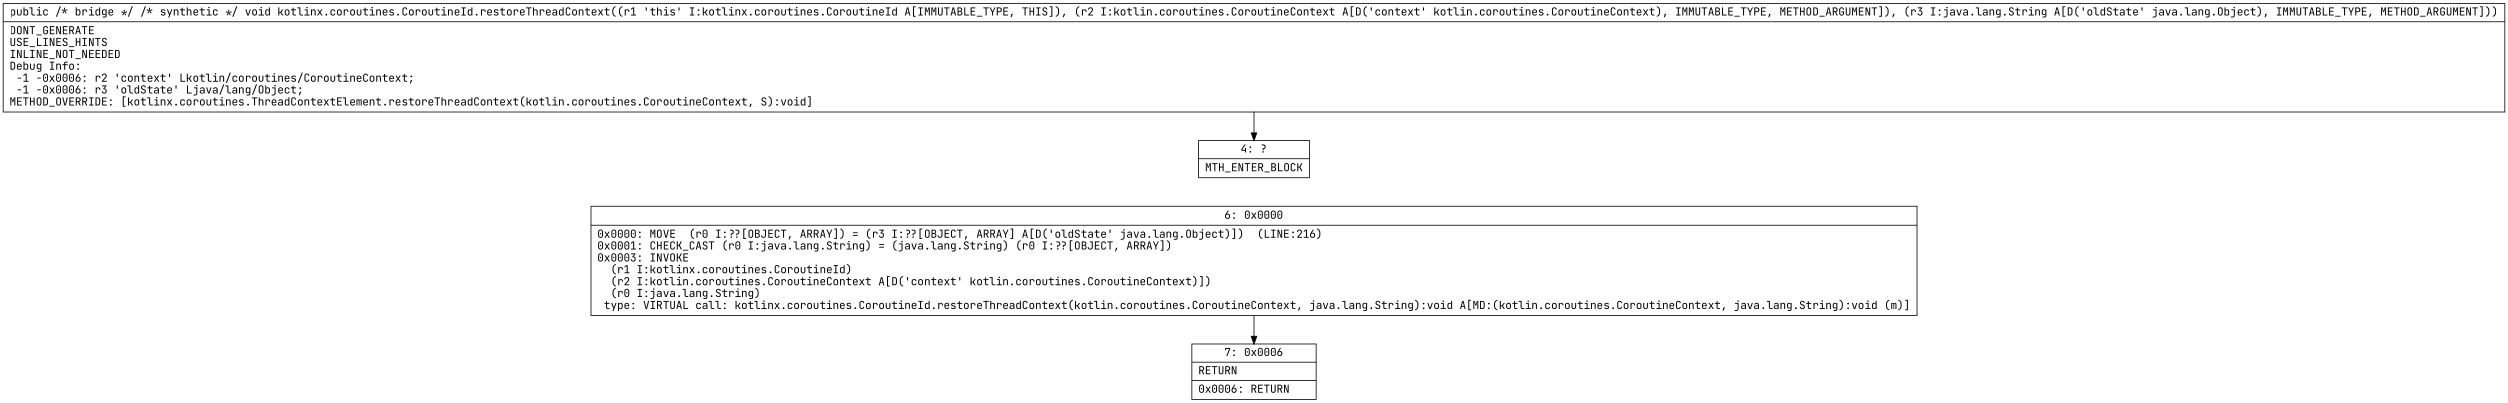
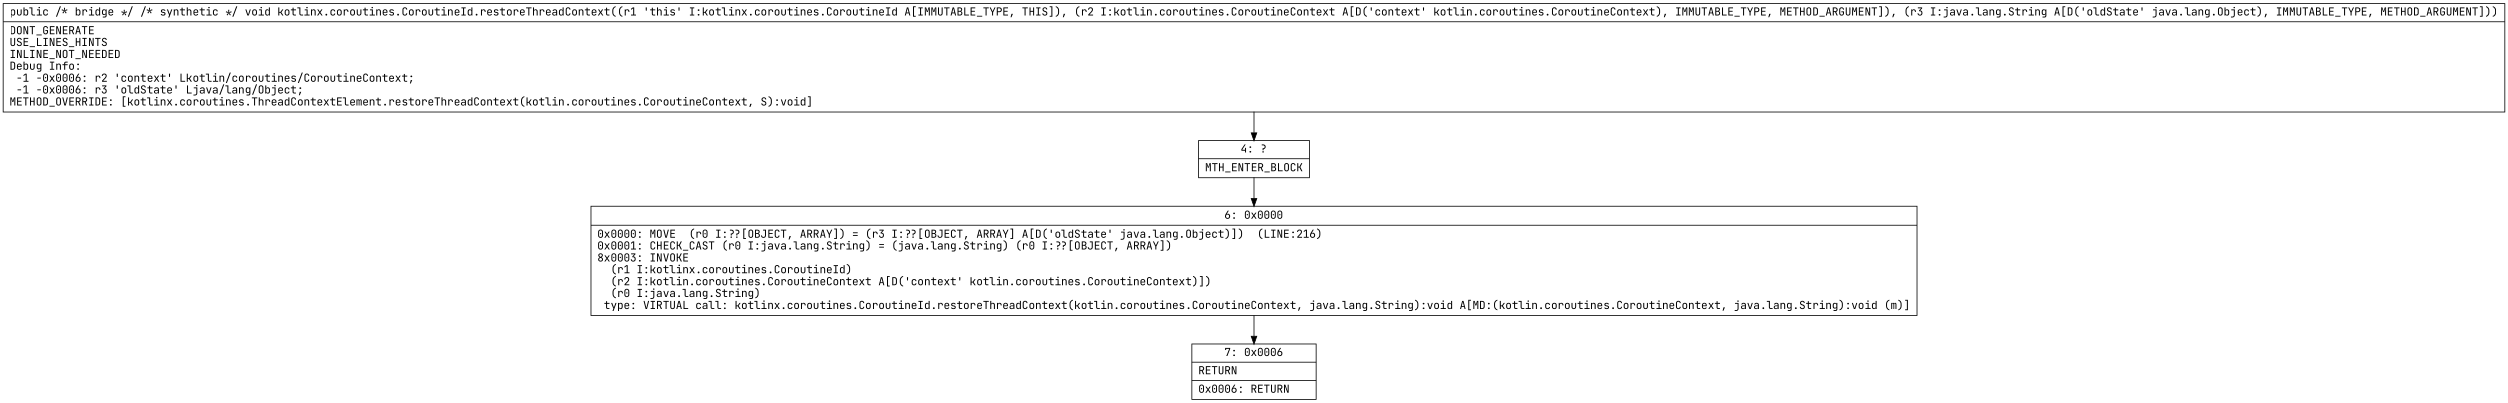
  digraph {
    fontname="JetBrains Mono"
    node [fontname="JetBrains Mono" shape=record]
    edge [fontname="JetBrains Mono"]
    n1 [label="{4\:\ ?|MTH_ENTER_BLOCK\l}"]
-   n2 [label="{6\:\ 0x0000|0x0000: MOVE  (r0 I:??[OBJECT, ARRAY]) = (r3 I:??[OBJECT, ARRAY] A[D('oldState' java.lang.Object)])  (LINE:216)\l0x0001: CHECK_CAST (r0 I:java.lang.String) = (java.lang.String) (r0 I:??[OBJECT, ARRAY]) \l0x0003: INVOKE  \l  (r1 I:kotlinx.coroutines.CoroutineId)\l  (r2 I:kotlin.coroutines.CoroutineContext A[D('context' kotlin.coroutines.CoroutineContext)])\l  (r0 I:java.lang.String)\l type: VIRTUAL call: kotlinx.coroutines.CoroutineId.restoreThreadContext(kotlin.coroutines.CoroutineContext, java.lang.String):void A[MD:(kotlin.coroutines.CoroutineContext, java.lang.String):void (m)]\l}"]
+   n2 [label="{6\:\ 0x0000|0x0000: MOVE  (r0 I:??[OBJECT, ARRAY]) = (r3 I:??[OBJECT, ARRAY] A[D('oldState' java.lang.Object)])  (LINE:216)\l0x0001: CHECK_CAST (r0 I:java.lang.String) = (java.lang.String) (r0 I:??[OBJECT, ARRAY]) \l8x0003: INVOKE  \l  (r1 I:kotlinx.coroutines.CoroutineId)\l  (r2 I:kotlin.coroutines.CoroutineContext A[D('context' kotlin.coroutines.CoroutineContext)])\l  (r0 I:java.lang.String)\l type: VIRTUAL call: kotlinx.coroutines.CoroutineId.restoreThreadContext(kotlin.coroutines.CoroutineContext, java.lang.String):void A[MD:(kotlin.coroutines.CoroutineContext, java.lang.String):void (m)]\l}"]
    n3 [label="{7\:\ 0x0006|RETURN\l|0x0006: RETURN   \l}"]
    n4 [label="{public \/* bridge *\/ \/* synthetic *\/ void kotlinx.coroutines.CoroutineId.restoreThreadContext((r1 'this' I:kotlinx.coroutines.CoroutineId A[IMMUTABLE_TYPE, THIS]), (r2 I:kotlin.coroutines.CoroutineContext A[D('context' kotlin.coroutines.CoroutineContext), IMMUTABLE_TYPE, METHOD_ARGUMENT]), (r3 I:java.lang.String A[D('oldState' java.lang.Object), IMMUTABLE_TYPE, METHOD_ARGUMENT]))  | DONT_GENERATE\lUSE_LINES_HINTS\lINLINE_NOT_NEEDED\lDebug Info:\l  \-1 \-0x0006: r2 'context' Lkotlin\/coroutines\/CoroutineContext;\l  \-1 \-0x0006: r3 'oldState' Ljava\/lang\/Object;\lMETHOD_OVERRIDE: [kotlinx.coroutines.ThreadContextElement.restoreThreadContext(kotlin.coroutines.CoroutineContext, S):void]\l}"]
+   n1 -> n2
    n2 -> n3
    n4 -> n1
  }
